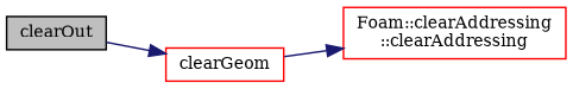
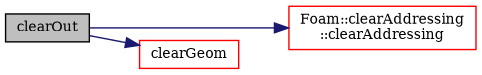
  digraph {
    fontname="DejaVu Serif"
    rankdir=LR
    node [color=red fontname="DejaVu Serif" fontsize=10 shape=record]
    edge [color=midnightblue fontname="DejaVu Serif" fontsize=10 labelfontname=Helvetica labelfontsize=10 style=solid]
    n1 [color=black fillcolor=grey75 fontcolor=black height=0.2 label=clearOut style=filled width=0.4]
    n2 [height=0.2 label="Foam::clearAddressing\l::clearAddressing" width=0.4]
    n3 [height=0.2 label=clearGeom width=0.4]
-   n3 -> n2
+   n1 -> n2
    n1 -> n3
  }
